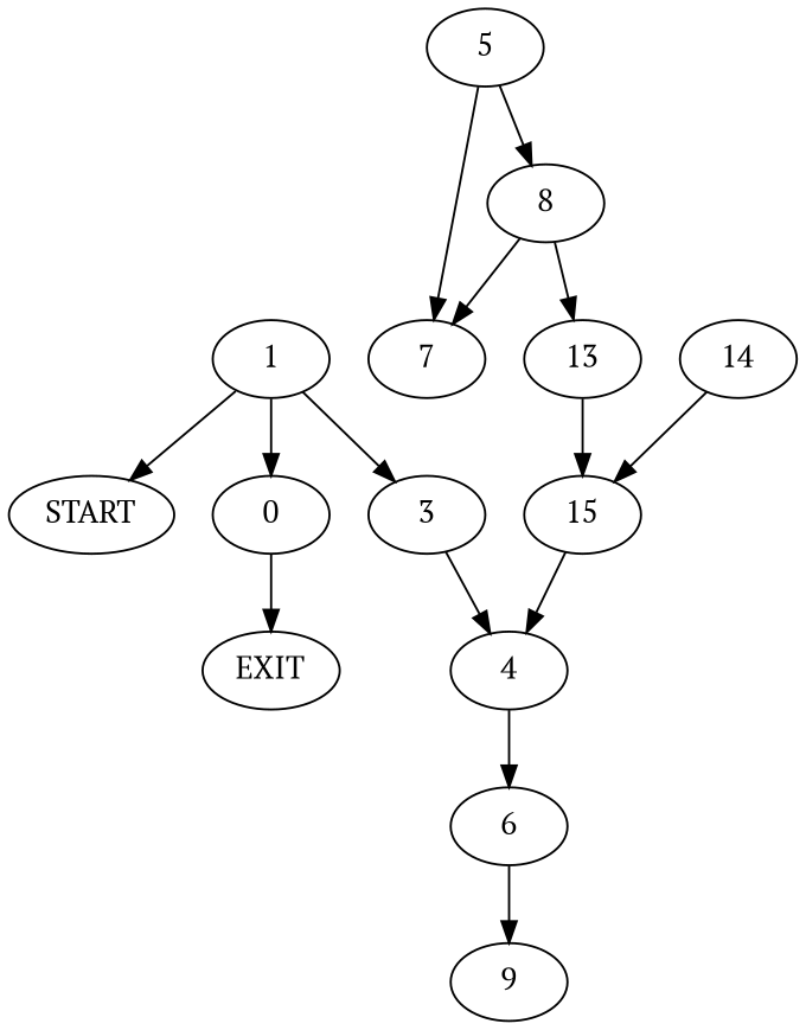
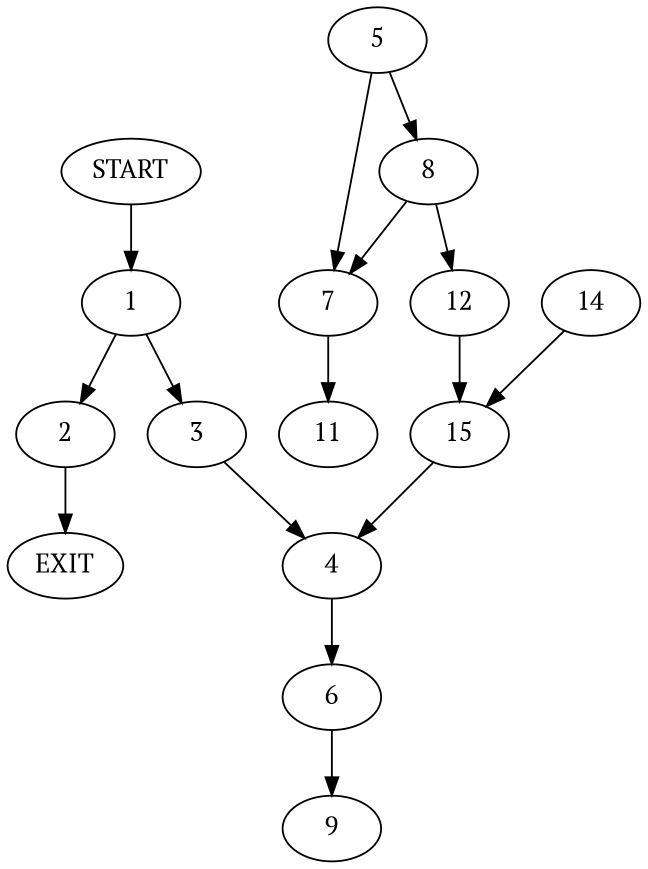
  digraph {
    fontname="PT Serif"
    node [fontname="PT Serif"]
    edge [fontname="PT Serif"]
    n1 [label=START]
    1
-   2 [label=0]
+   2
    3
    n5 [label=EXIT]
    4
    6
    5
    7
    8
    9
-   13
+   11
+   13 [label=12]
    15
    14
-   1 -> n1
+   n1 -> 1
    1 -> 2
    1 -> 3
    2 -> n5
    3 -> 4
    4 -> 6
    6 -> 9
    5 -> 7
    5 -> 8
+   7 -> 11
    8 -> 7
    8 -> 13
    13 -> 15
    15 -> 4
    14 -> 15
  }
